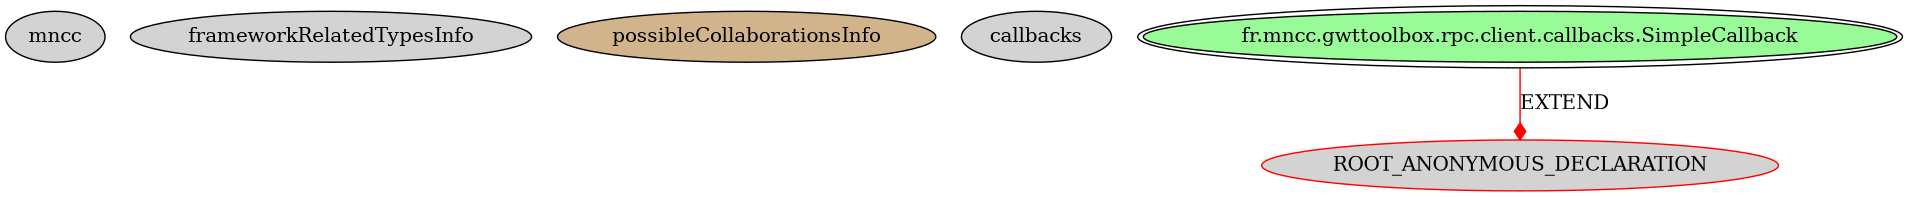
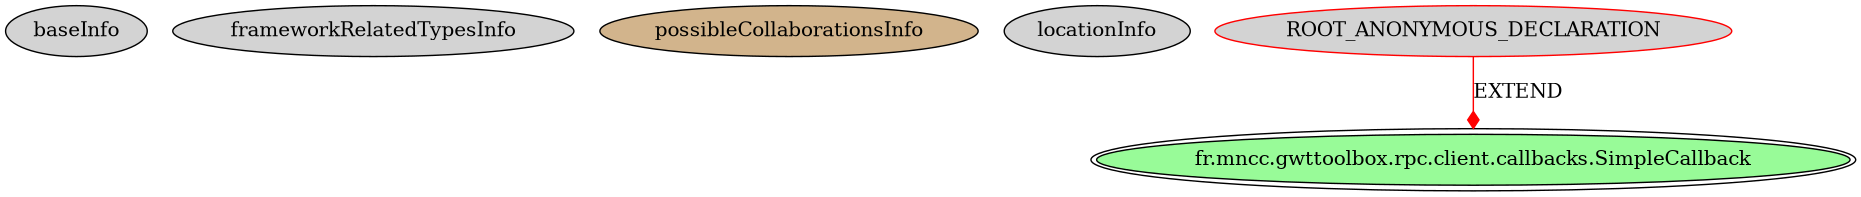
  digraph {
    node [style=filled fillcolor=lightgrey]
-   baseInfo [category=extension_graph graphId=4416 isAnonymous=true possibleRelation=false label=mncc]
+   baseInfo [category=extension_graph graphId=4416 isAnonymous=true possibleRelation=false]
    frameworkRelatedTypesInfo [0="fr.mncc.gwttoolbox.rpc.client.callbacks.SimpleCallback"]
    possibleCollaborationsInfo [fillcolor=tan]
-   locationInfo [contextSignature="void show()" filePath="/robindelgado-gwt-visualization/gwt-visualization-master/src/fr/mncc/gwttoolbox/visualization/client/Chart.java" graphId=4416 projectName="robindelgado-gwt-visualization" label=callbacks]
+   locationInfo [contextSignature="void show()" filePath="/robindelgado-gwt-visualization/gwt-visualization-master/src/fr/mncc/gwttoolbox/visualization/client/Chart.java" graphId=4416 projectName="robindelgado-gwt-visualization"]
    n5 [color=red isFrameworkType=false label=ROOT_ANONYMOUS_DECLARATION vertexType=ROOT_ANONYMOUS_DECLARATION]
    n6 [isFrameworkType=true label="fr.mncc.gwttoolbox.rpc.client.callbacks.SimpleCallback" peripheries=2 vertexType=FRAMEWORK_CLASS_TYPE fillcolor=palegreen]
-   n6 -> n5 [color=red label=EXTEND arrowhead=diamond]
+   n5 -> n6 [color=red label=EXTEND arrowhead=diamond]
  }
